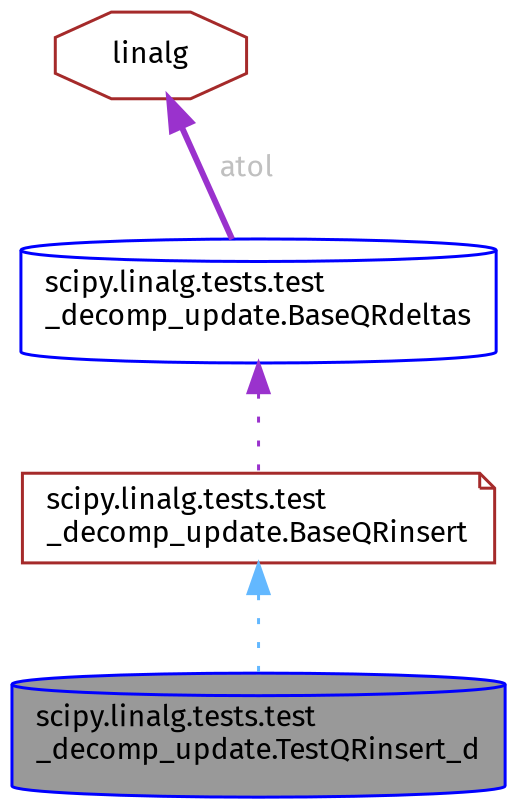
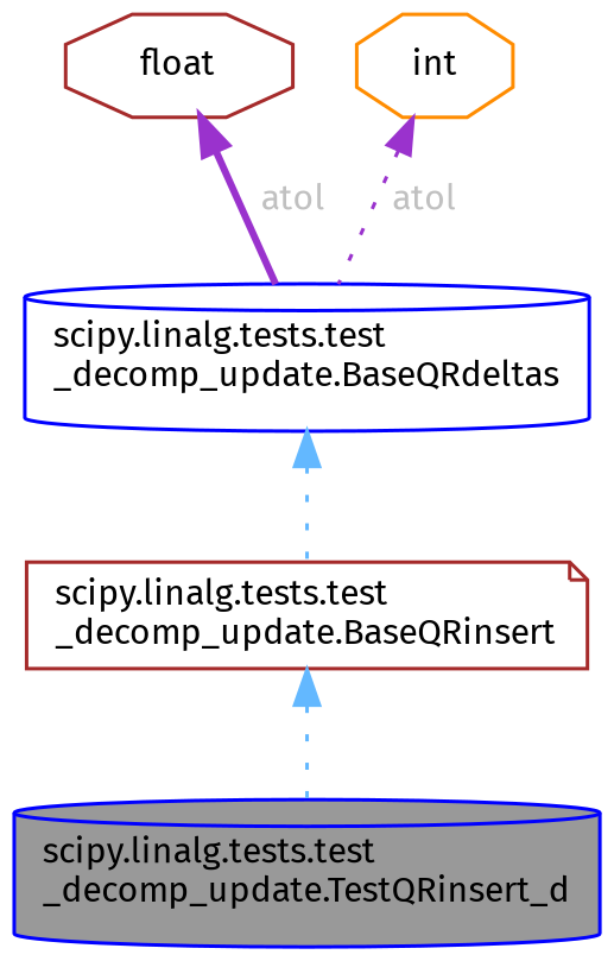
  digraph {
    fontname="Fira Sans"
    node [color=blue fillcolor=white fontname="Fira Sans" fontsize=10 shape=cylinder style=filled]
    edge [color=steelblue1 dir=back fontname="Fira Sans" fontsize=10 labelfontname=Helvetica labelfontsize=10 style=dotted]
    n1 [fillcolor=grey60 fontcolor=black height=0.2 label="scipy.linalg.tests.test\l_decomp_update.TestQRinsert_d" width=0.4]
    n2 [color=brown height=0.2 label="scipy.linalg.tests.test\l_decomp_update.BaseQRinsert" shape=note width=0.4]
    n3 [height=0.2 label="scipy.linalg.tests.test\l_decomp_update.BaseQRdeltas" width=0.4]
-   n4 [color=brown height=0.2 label=linalg shape=octagon width=0.4]
+   n4 [color=brown height=0.2 label=float shape=octagon width=0.4]
+   n5 [color=darkorange height=0.2 label=int shape=octagon width=0.4]
    n2 -> n1
-   n3 -> n2 [color=darkorchid3]
+   n3 -> n2
    n4 -> n3 [color=darkorchid3 fontcolor=grey label=" atol" style=bold]
+   n5 -> n3 [color=darkorchid3 fontcolor=grey label=" atol"]
  }
